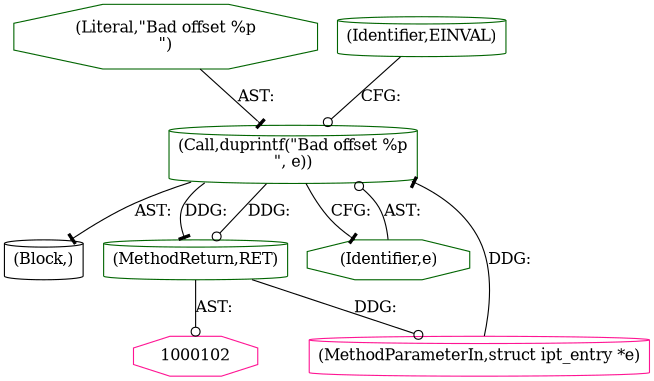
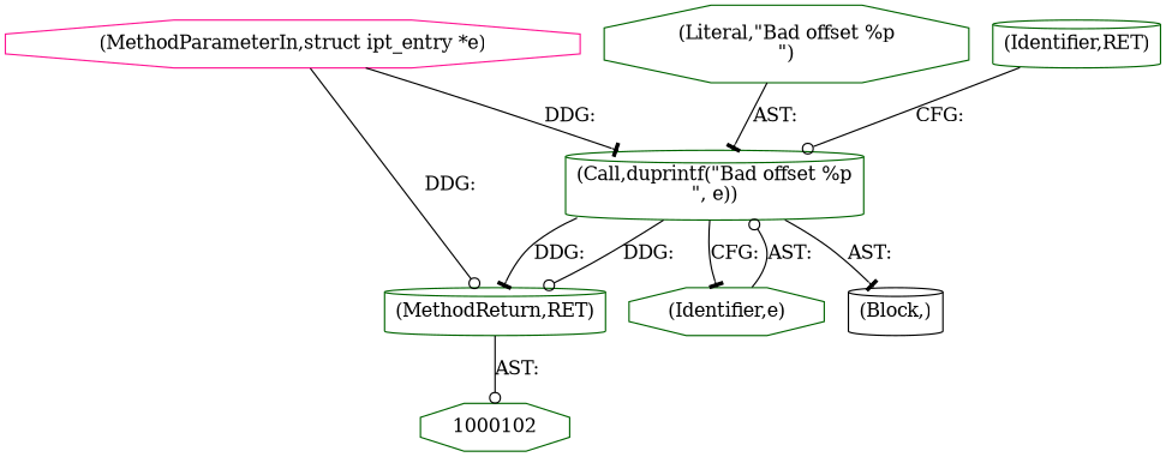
  digraph {
    node [color=darkgreen shape=cylinder]
    edge [arrowhead=tee]
    n1 [label="(Call,duprintf(\"Bad offset %p\n\", e))"]
    n2 [color=black label="(Block,)"]
    n3 [label="(MethodReturn,RET)"]
    n4 [label="(Identifier,e)" shape=octagon]
-   1000102 [color=deeppink shape=octagon]
-   n6 [color=deeppink label="(MethodParameterIn,struct ipt_entry *e)"]
+   1000102 [shape=octagon]
+   n6 [color=deeppink label="(MethodParameterIn,struct ipt_entry *e)" shape=octagon]
    n7 [label="(Literal,\"Bad offset %p\n\")" shape=octagon]
-   n8 [label="(Identifier,EINVAL)"]
+   n8 [label="(Identifier,RET)"]
    n1 -> n2 [label="AST: "]
    n1 -> n3 [label="DDG: "]
    n1 -> n3 [arrowhead=odot label="DDG: "]
    n1 -> n4 [label="CFG: "]
    n3 -> 1000102 [arrowhead=odot label="AST: "]
    n4 -> n1 [arrowhead=odot label="AST: "]
    n6 -> n1 [label="DDG: "]
-   n3 -> n6 [arrowhead=odot label="DDG: "]
+   n6 -> n3 [arrowhead=odot label="DDG: "]
    n7 -> n1 [label="AST: "]
    n8 -> n1 [arrowhead=odot label="CFG: "]
  }
